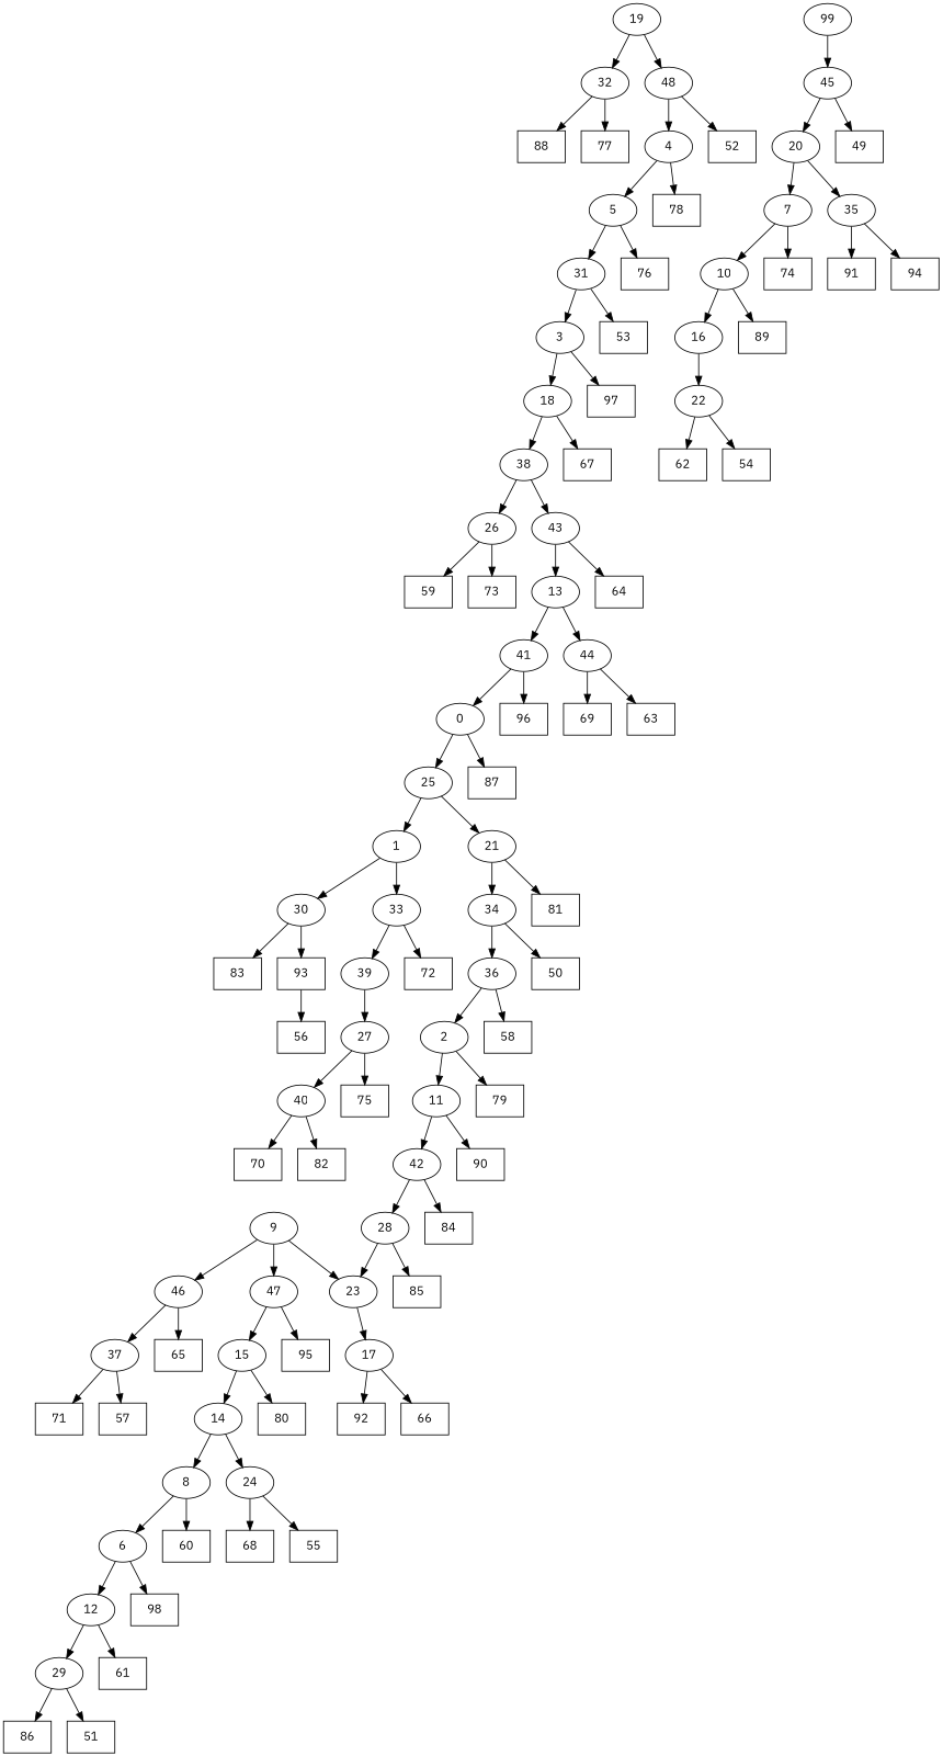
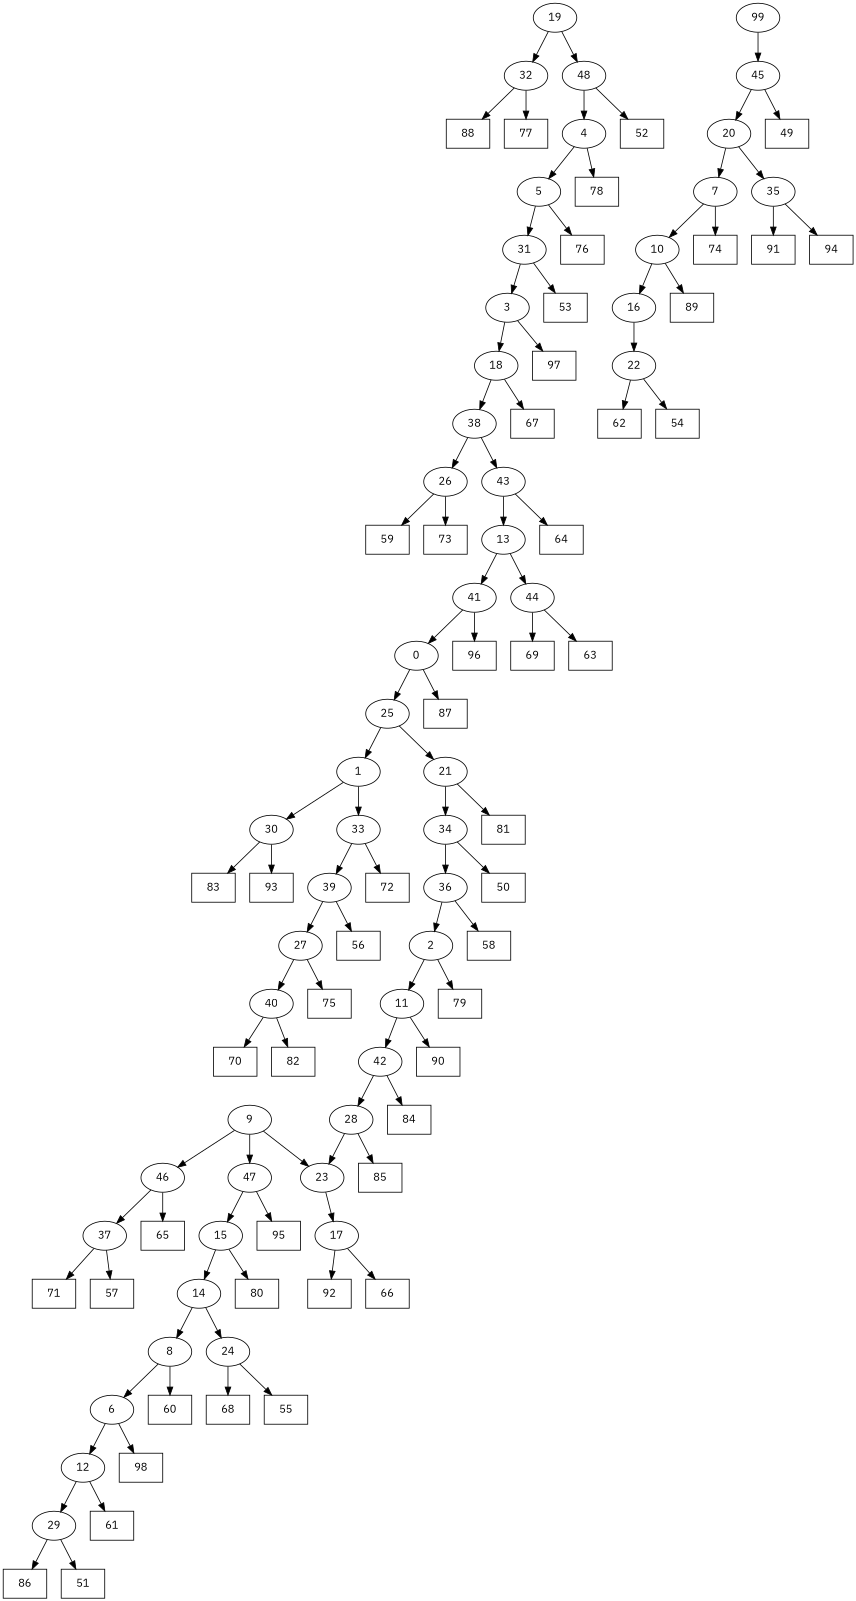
  digraph {
    fontname="IBM Plex Sans"
    node [fontname="IBM Plex Sans"]
    edge [fontname="IBM Plex Sans"]
    n1 [label=0]
    n2 [label=25]
    n3 [label=87 shape=box]
    n4 [label=1]
    n5 [label=21]
    n6 [label=30]
    n7 [label=33]
    n8 [label=83 shape=box]
    n9 [label=93 shape=box]
    n10 [label=39]
    n11 [label=72 shape=box]
    n12 [label=2]
    n13 [label=11]
    n14 [label=79 shape=box]
    n15 [label=42]
    n16 [label=90 shape=box]
    n17 [label=3]
    n18 [label=18]
    n19 [label=97 shape=box]
    n20 [label=38]
    n21 [label=67 shape=box]
    n22 [label=4]
    n23 [label=5]
    n24 [label=78 shape=box]
    n25 [label=31]
    n26 [label=76 shape=box]
    n27 [label=53 shape=box]
    n28 [label=6]
    n29 [label=12]
    n30 [label=98 shape=box]
    n31 [label=29]
    n32 [label=61 shape=box]
    n33 [label=7]
    n34 [label=10]
    n35 [label=74 shape=box]
    n36 [label=16]
    n37 [label=89 shape=box]
    n38 [label=8]
    n39 [label=60 shape=box]
    n40 [label=9]
    n41 [label=46]
    n42 [label=47]
    n43 [label=23]
    n44 [label=37]
    n45 [label=65 shape=box]
    n46 [label=15]
    n47 [label=95 shape=box]
    n48 [label=22]
    n49 [label=28]
    n50 [label=84 shape=box]
    n51 [label=86 shape=box]
    n52 [label=51 shape=box]
    n53 [label=13]
    n54 [label=41]
    n55 [label=44]
    n56 [label=96 shape=box]
    n57 [label=69 shape=box]
    n58 [label=63 shape=box]
    n59 [label=14]
    n60 [label=24]
    n61 [label=68 shape=box]
    n62 [label=55 shape=box]
    n63 [label=80 shape=box]
    n64 [label=19]
    n65 [label=32]
    n66 [label=48]
    n67 [label=62 shape=box]
    n68 [label=54 shape=box]
    n69 [label=17]
    n70 [label=92 shape=box]
    n71 [label=66 shape=box]
    n72 [label=26]
    n73 [label=43]
    n74 [label=88 shape=box]
    n75 [label=77 shape=box]
    n76 [label=52 shape=box]
    n77 [label=20]
    n78 [label=35]
    n79 [label=91 shape=box]
    n80 [label=94 shape=box]
    n81 [label=34]
    n82 [label=81 shape=box]
    n83 [label=36]
    n84 [label=50 shape=box]
    n85 [label=59 shape=box]
    n86 [label=73 shape=box]
    n87 [label=27]
    n88 [label=40]
    n89 [label=75 shape=box]
    n90 [label=70 shape=box]
    n91 [label=82 shape=box]
    n92 [label=85 shape=box]
    n93 [label=56 shape=box]
    n94 [label=58 shape=box]
    n95 [label=71 shape=box]
    n96 [label=57 shape=box]
    n97 [label=64 shape=box]
    n98 [label=45]
    n99 [label=49 shape=box]
    n100 [label=99]
    n1 -> n2
    n1 -> n3
    n2 -> n4
    n2 -> n5
    n4 -> n6
    n4 -> n7
    n5 -> n81
    n5 -> n82
    n6 -> n8
    n6 -> n9
    n7 -> n10
    n7 -> n11
    n10 -> n87
-   n9 -> n93
+   n10 -> n93
    n12 -> n13
    n12 -> n14
    n13 -> n15
    n13 -> n16
    n15 -> n49
    n15 -> n50
    n17 -> n18
    n17 -> n19
    n18 -> n20
    n18 -> n21
    n20 -> n72
    n20 -> n73
    n22 -> n23
    n22 -> n24
    n23 -> n25
    n23 -> n26
    n25 -> n17
    n25 -> n27
    n28 -> n29
    n28 -> n30
    n29 -> n31
    n29 -> n32
    n31 -> n51
    n31 -> n52
    n33 -> n34
    n33 -> n35
    n34 -> n36
    n34 -> n37
    n36 -> n48
    n38 -> n28
    n38 -> n39
    n40 -> n41
    n40 -> n42
    n40 -> n43
    n41 -> n44
    n41 -> n45
    n42 -> n46
    n42 -> n47
    n43 -> n69
    n44 -> n95
    n44 -> n96
    n46 -> n59
    n46 -> n63
    n48 -> n67
    n48 -> n68
    n49 -> n43
    n49 -> n92
    n53 -> n54
    n53 -> n55
    n54 -> n1
    n54 -> n56
    n55 -> n57
    n55 -> n58
    n59 -> n38
    n59 -> n60
    n60 -> n61
    n60 -> n62
    n64 -> n65
    n64 -> n66
    n65 -> n74
    n65 -> n75
    n66 -> n22
    n66 -> n76
    n69 -> n70
    n69 -> n71
    n72 -> n85
    n72 -> n86
    n73 -> n53
    n73 -> n97
    n77 -> n33
    n77 -> n78
    n78 -> n79
    n78 -> n80
    n81 -> n83
    n81 -> n84
    n83 -> n12
    n83 -> n94
    n87 -> n88
    n87 -> n89
    n88 -> n90
    n88 -> n91
    n98 -> n77
    n98 -> n99
    n100 -> n98
  }
